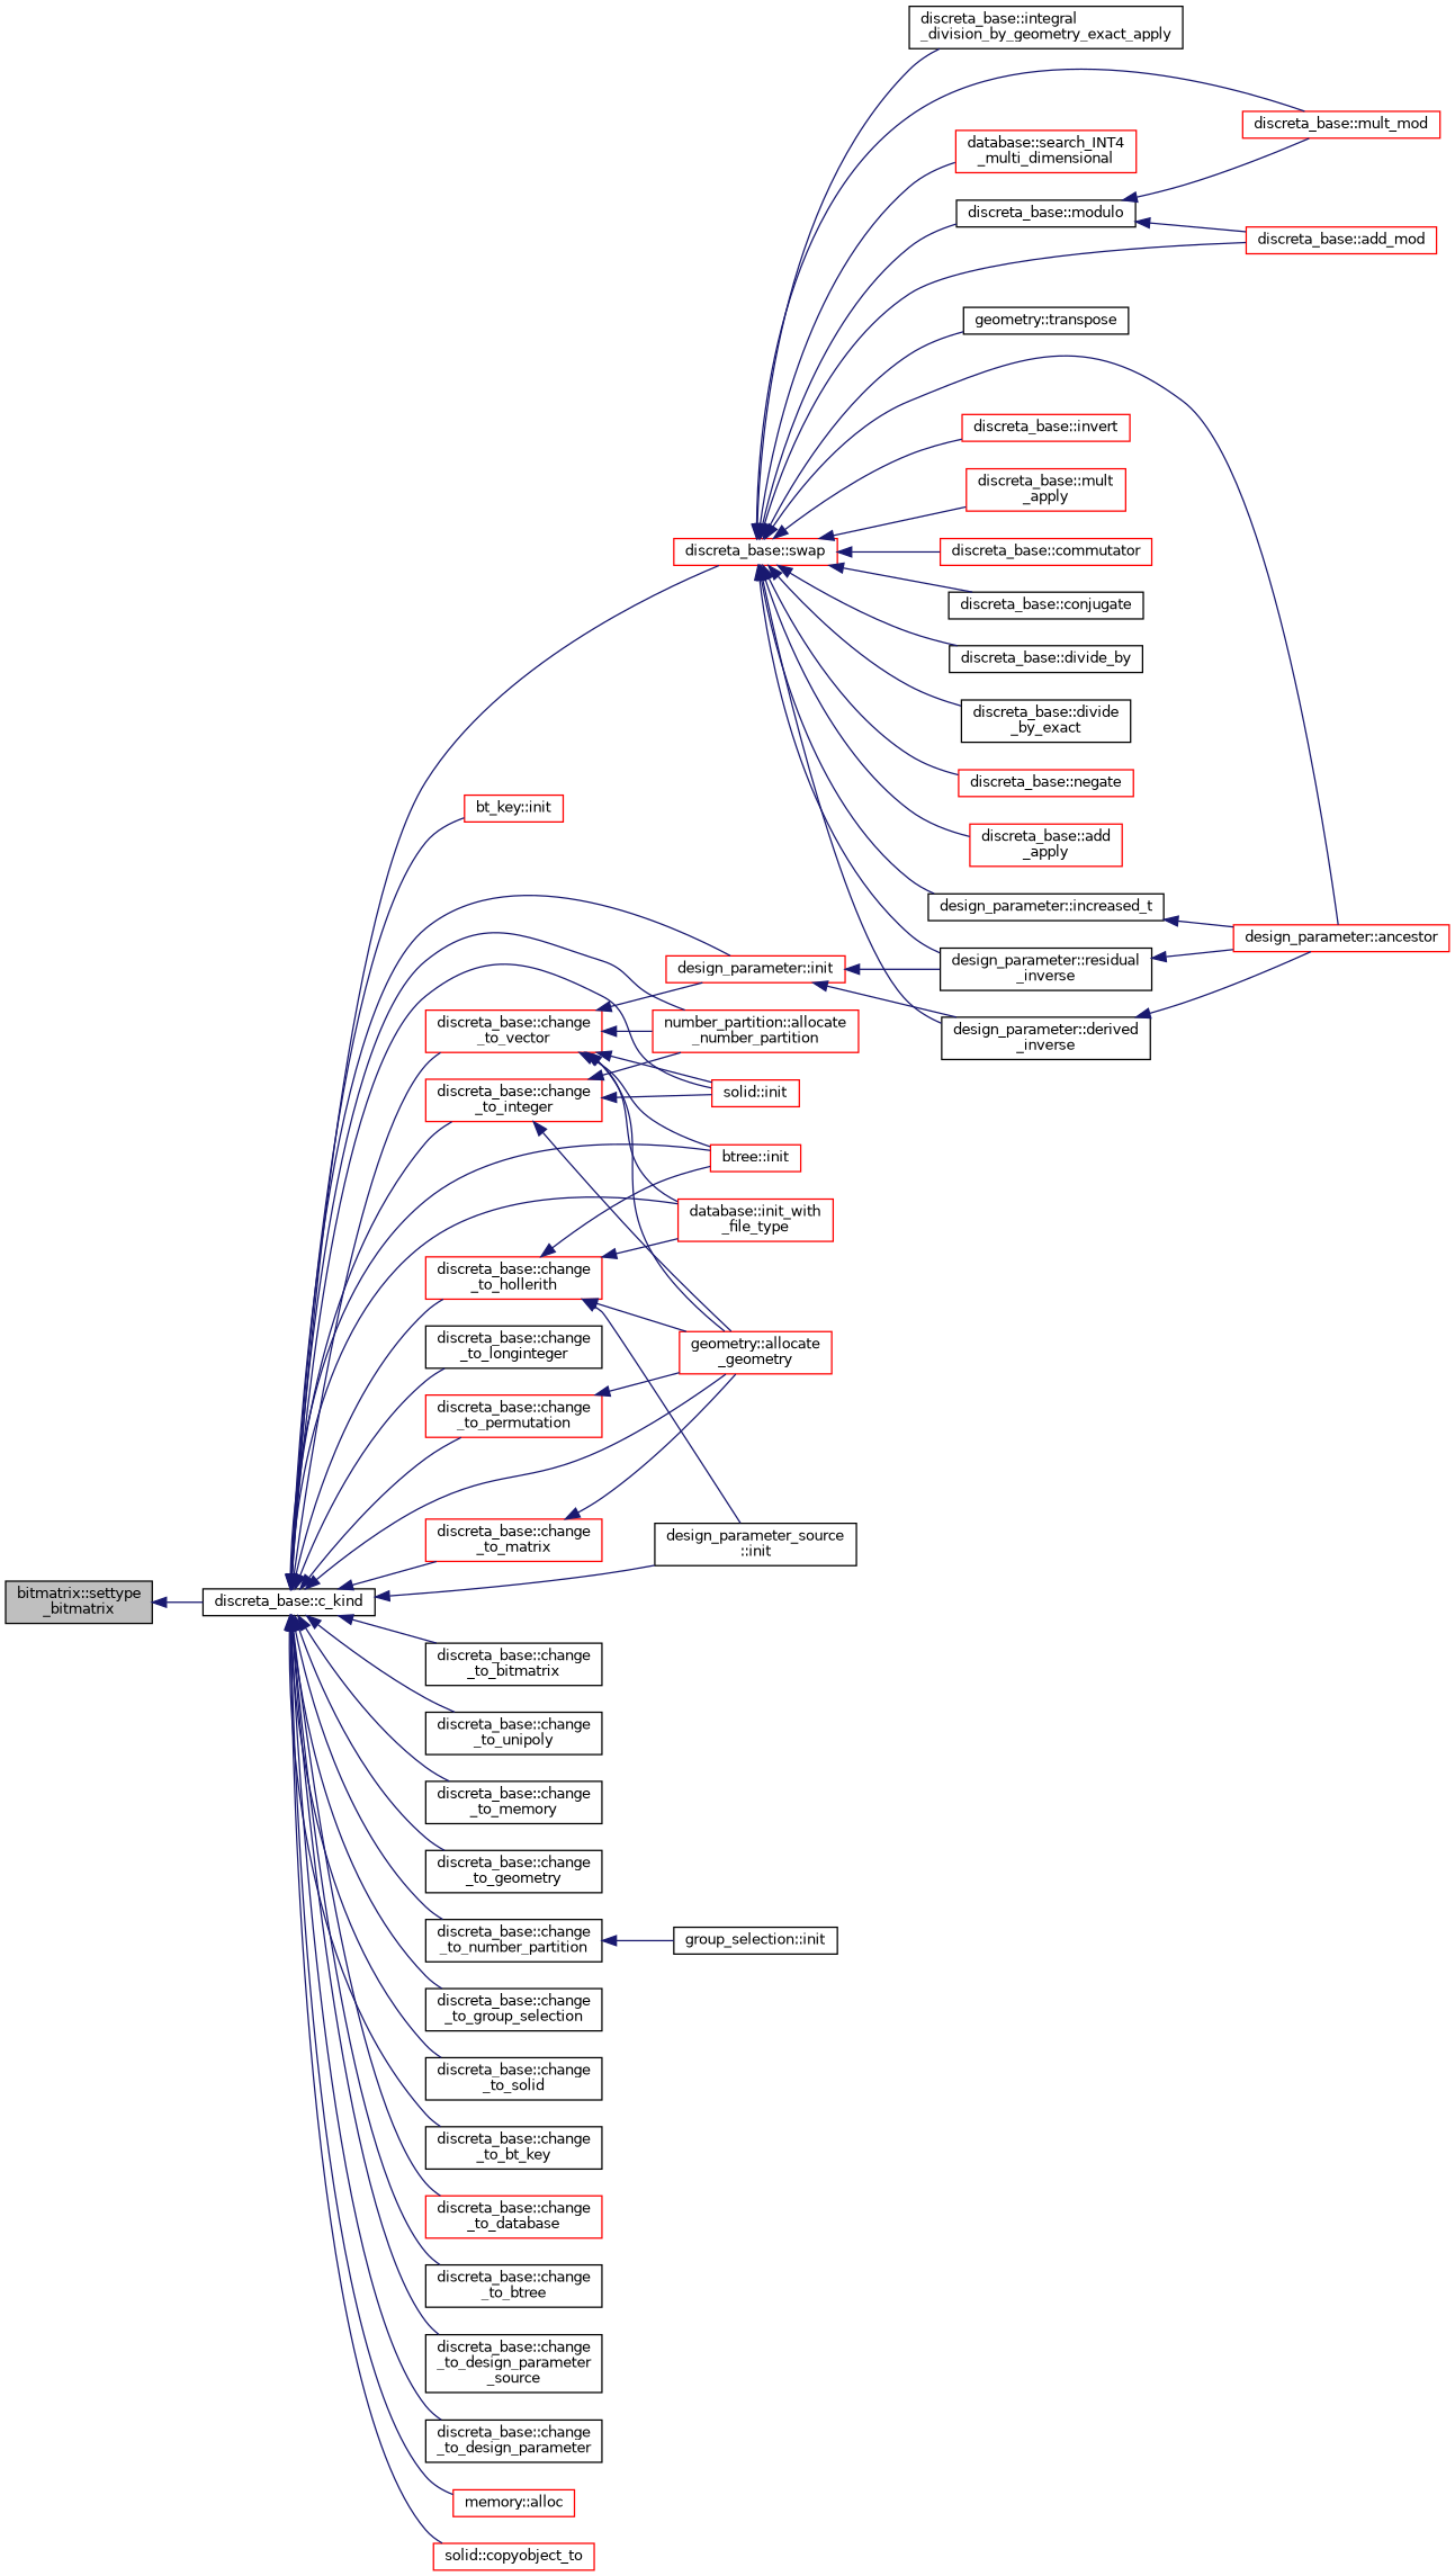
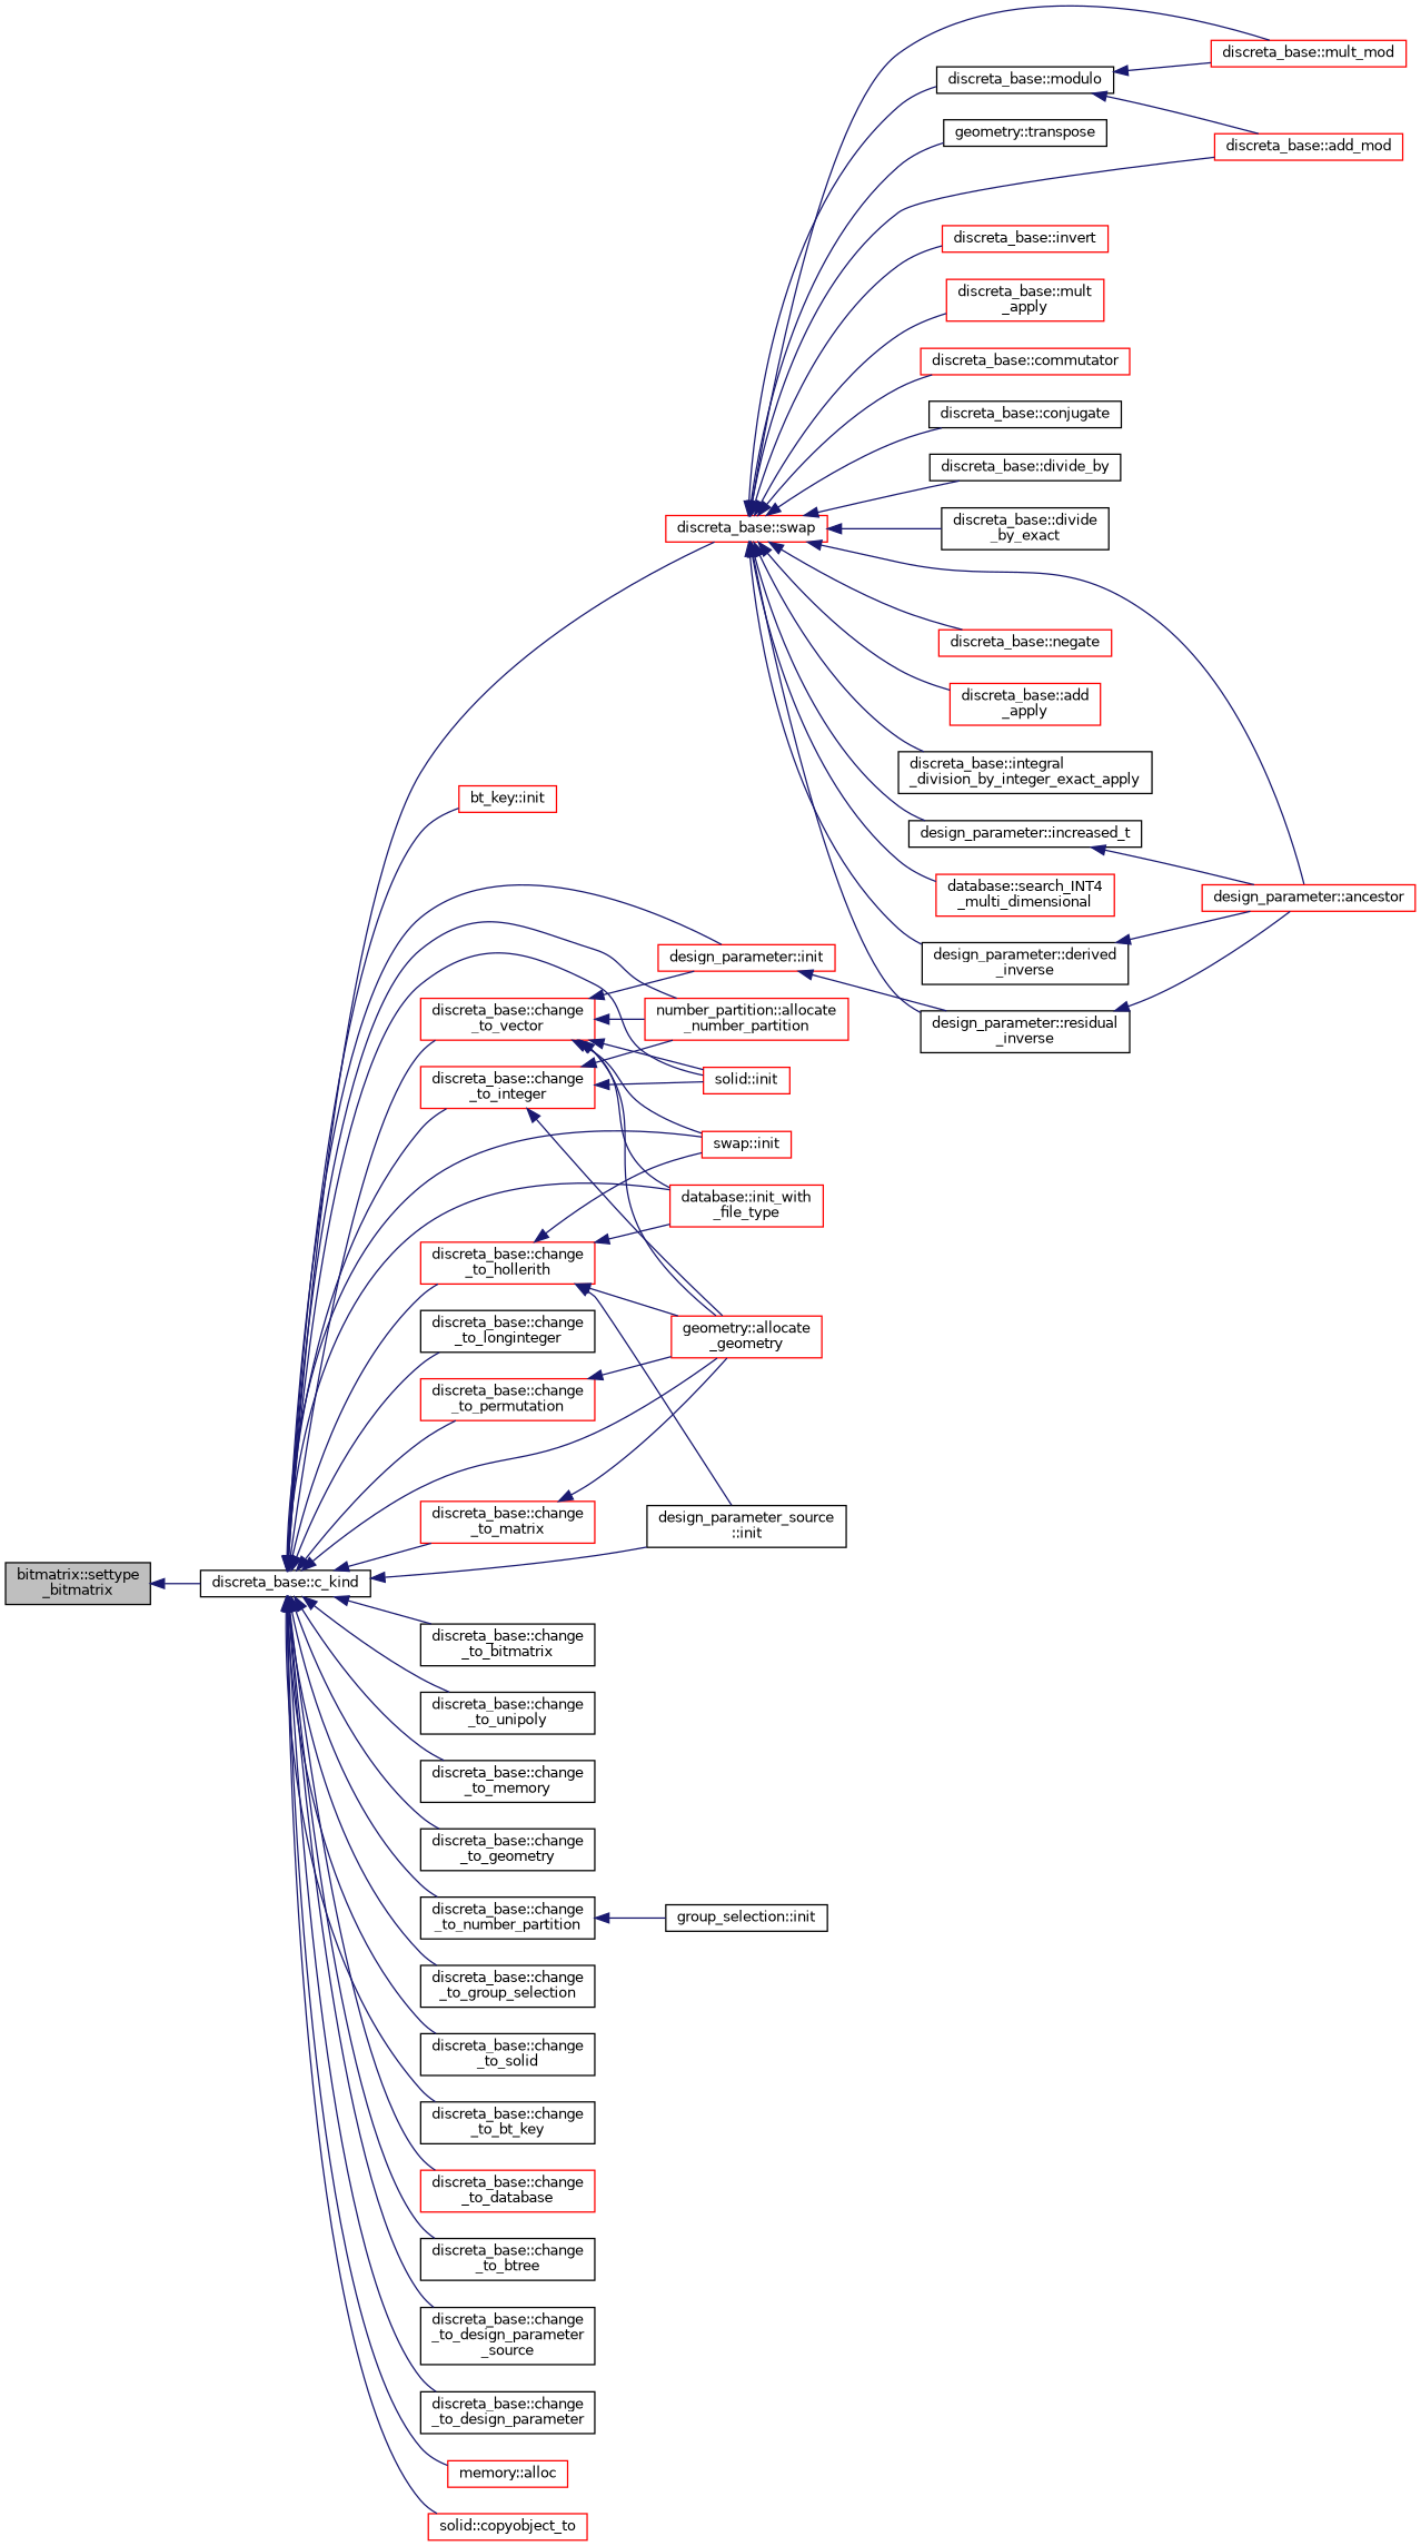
  digraph {
    rankdir=LR
    node [color=black fillcolor=white fontname=Helvetica fontsize=10 shape=record style=filled]
    edge [color=midnightblue dir=back fontname=Helvetica fontsize=10 labelfontname=Helvetica labelfontsize=10 style=solid]
    n1 [fillcolor=grey75 fontcolor=black height=0.2 label="bitmatrix::settype\l_bitmatrix" width=0.4]
    n2 [height=0.2 label="discreta_base::c_kind" width=0.4]
    n3 [color=red height=0.2 label="discreta_base::swap" width=0.4]
    n4 [color=red height=0.2 label="bt_key::init" width=0.4]
-   n5 [color=red height=0.2 label="btree::init" width=0.4]
+   n5 [color=red height=0.2 label="swap::init" width=0.4]
    n6 [color=red height=0.2 label="database::init_with\l_file_type" width=0.4]
    n7 [color=red height=0.2 label="design_parameter::init" width=0.4]
    n8 [height=0.2 label="design_parameter_source\l::init" width=0.4]
    n9 [color=red height=0.2 label="discreta_base::change\l_to_integer" width=0.4]
    n10 [color=red height=0.2 label="geometry::allocate\l_geometry" width=0.4]
    n11 [color=red height=0.2 label="number_partition::allocate\l_number_partition" width=0.4]
    n12 [color=red height=0.2 label="solid::init" width=0.4]
    n13 [height=0.2 label="discreta_base::change\l_to_longinteger" width=0.4]
    n14 [color=red height=0.2 label="discreta_base::change\l_to_vector" width=0.4]
    n15 [color=red height=0.2 label="discreta_base::change\l_to_permutation" width=0.4]
    n16 [height=0.2 label="discreta_base::change\l_to_number_partition" width=0.4]
    n17 [color=red height=0.2 label="discreta_base::change\l_to_matrix" width=0.4]
    n18 [height=0.2 label="discreta_base::change\l_to_bitmatrix" width=0.4]
    n19 [height=0.2 label="discreta_base::change\l_to_unipoly" width=0.4]
    n20 [height=0.2 label="discreta_base::change\l_to_memory" width=0.4]
    n21 [height=0.2 label="discreta_base::change\l_to_geometry" width=0.4]
    n22 [color=red height=0.2 label="discreta_base::change\l_to_hollerith" width=0.4]
    n23 [height=0.2 label="discreta_base::change\l_to_group_selection" width=0.4]
    n24 [height=0.2 label="discreta_base::change\l_to_solid" width=0.4]
    n25 [height=0.2 label="discreta_base::change\l_to_bt_key" width=0.4]
    n26 [color=red height=0.2 label="discreta_base::change\l_to_database" width=0.4]
    n27 [height=0.2 label="discreta_base::change\l_to_btree" width=0.4]
    n28 [height=0.2 label="discreta_base::change\l_to_design_parameter\l_source" width=0.4]
    n29 [height=0.2 label="discreta_base::change\l_to_design_parameter" width=0.4]
    n30 [color=red height=0.2 label="memory::alloc" width=0.4]
    n31 [color=red height=0.2 label="solid::copyobject_to" width=0.4]
    n32 [color=red height=0.2 label="discreta_base::mult_mod" width=0.4]
    n33 [color=red height=0.2 label="discreta_base::invert" width=0.4]
    n34 [color=red height=0.2 label="discreta_base::mult\l_apply" width=0.4]
    n35 [color=red height=0.2 label="discreta_base::commutator" width=0.4]
    n36 [height=0.2 label="discreta_base::conjugate" width=0.4]
    n37 [height=0.2 label="discreta_base::divide_by" width=0.4]
    n38 [height=0.2 label="discreta_base::divide\l_by_exact" width=0.4]
    n39 [color=red height=0.2 label="discreta_base::add_mod" width=0.4]
    n40 [color=red height=0.2 label="discreta_base::negate" width=0.4]
    n41 [color=red height=0.2 label="discreta_base::add\l_apply" width=0.4]
-   n42 [height=0.2 label="discreta_base::integral\l_division_by_geometry_exact_apply" width=0.4]
+   n42 [height=0.2 label="discreta_base::integral\l_division_by_integer_exact_apply" width=0.4]
    n43 [height=0.2 label="discreta_base::modulo" width=0.4]
    n44 [color=red height=0.2 label="database::search_INT4\l_multi_dimensional" width=0.4]
    n45 [height=0.2 label="design_parameter::increased_t" width=0.4]
    n46 [color=red height=0.2 label="design_parameter::ancestor" width=0.4]
    n47 [height=0.2 label="design_parameter::derived\l_inverse" width=0.4]
    n48 [height=0.2 label="design_parameter::residual\l_inverse" width=0.4]
    n49 [height=0.2 label="geometry::transpose" width=0.4]
    n50 [height=0.2 label="group_selection::init" width=0.4]
    n1 -> n2
    n2 -> n3
    n2 -> n4
    n2 -> n5
    n2 -> n6
    n2 -> n7
    n2 -> n8
    n2 -> n9
    n2 -> n10
    n2 -> n11
    n2 -> n12
    n2 -> n13
    n2 -> n14
    n2 -> n15
    n2 -> n16
    n2 -> n17
    n2 -> n18
    n2 -> n19
    n2 -> n20
    n2 -> n21
    n2 -> n22
    n2 -> n23
    n2 -> n24
    n2 -> n25
    n2 -> n26
    n2 -> n27
    n2 -> n28
    n2 -> n29
    n2 -> n30
    n2 -> n31
    n3 -> n32
    n3 -> n33
    n3 -> n34
    n3 -> n35
    n3 -> n36
    n3 -> n37
    n3 -> n38
    n3 -> n39
    n3 -> n40
    n3 -> n41
    n3 -> n42
    n3 -> n43
    n3 -> n44
    n3 -> n45
    n3 -> n46
    n3 -> n47
    n3 -> n48
    n3 -> n49
-   n7 -> n47
    n7 -> n48
    n9 -> n10
    n9 -> n11
    n9 -> n12
    n14 -> n5
    n14 -> n6
    n14 -> n7
    n14 -> n10
    n14 -> n11
    n14 -> n12
    n15 -> n10
    n16 -> n50
    n17 -> n10
    n22 -> n5
    n22 -> n6
    n22 -> n8
    n22 -> n10
    n43 -> n32
    n43 -> n39
    n45 -> n46
    n47 -> n46
    n48 -> n46
  }
